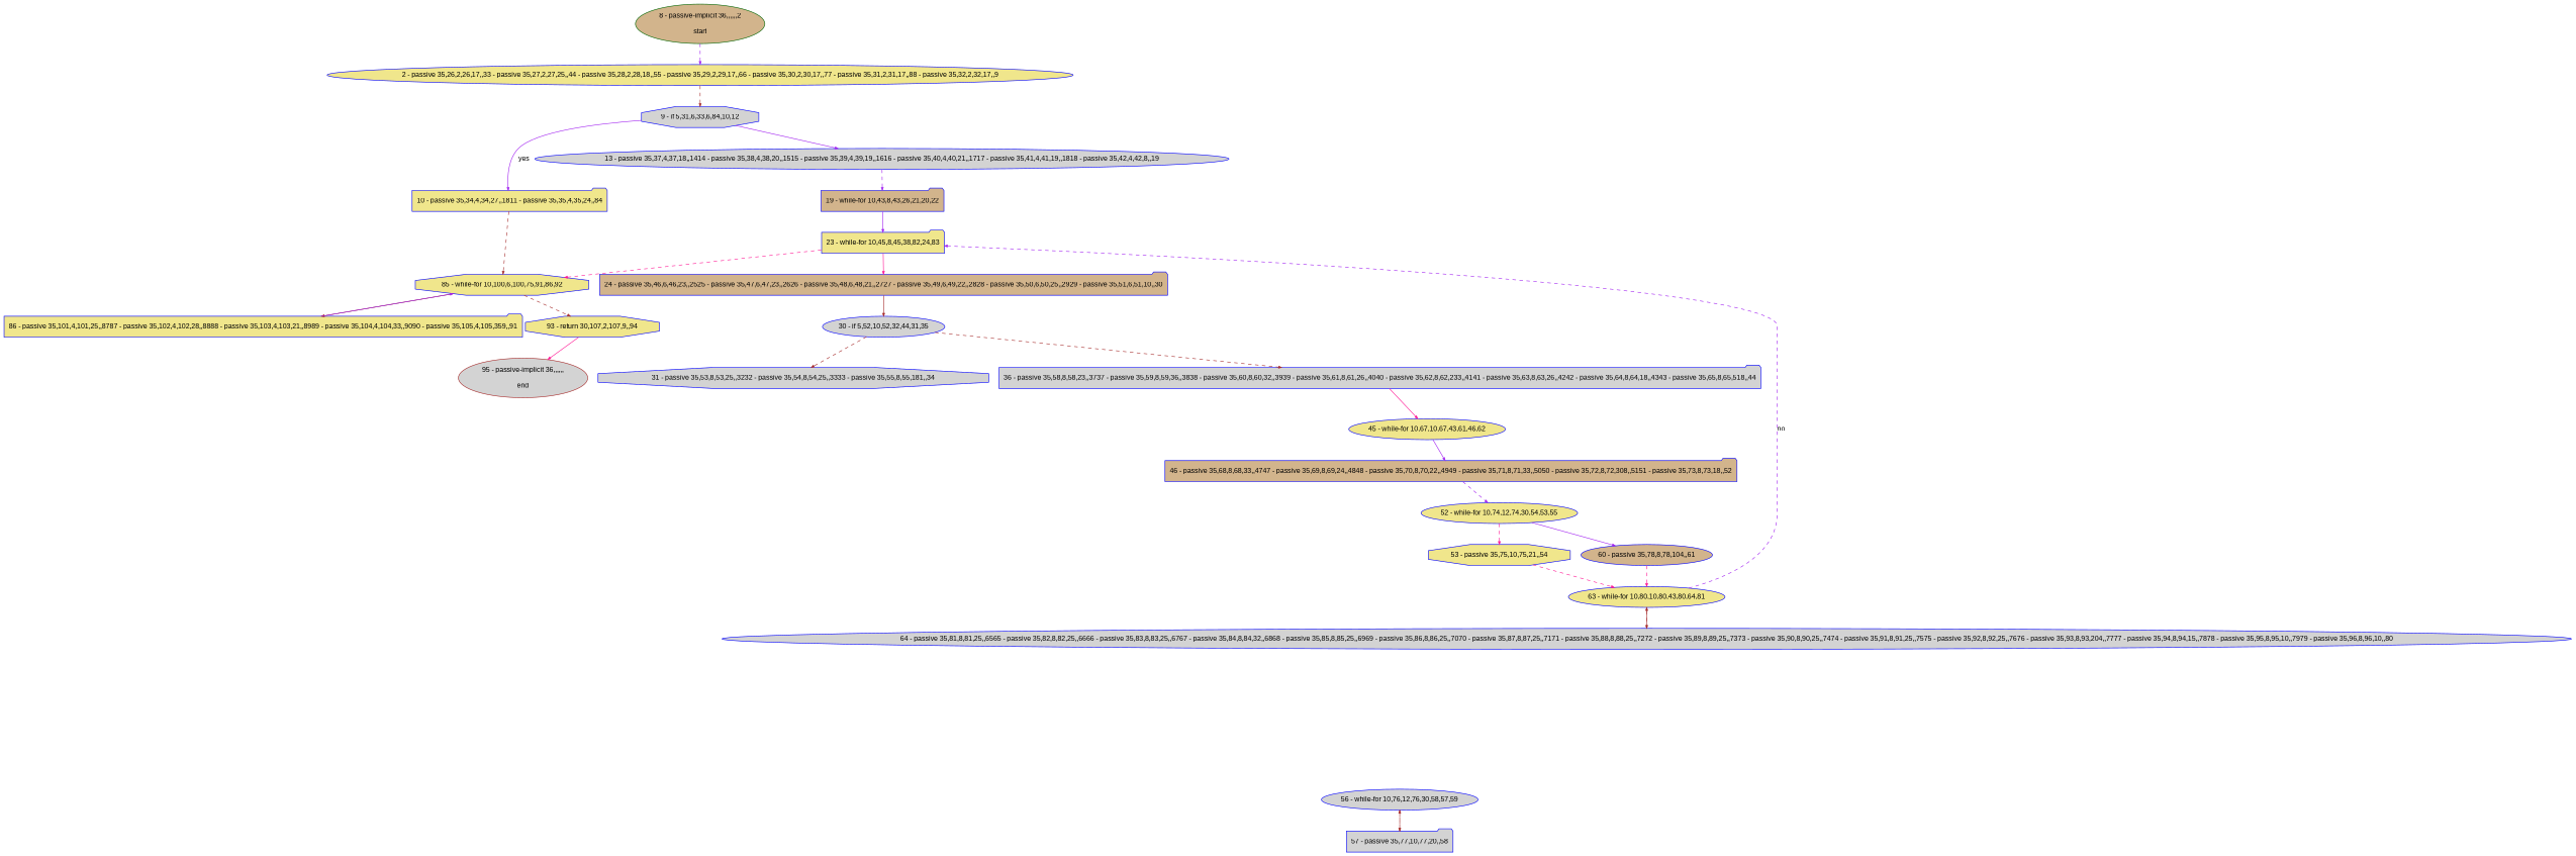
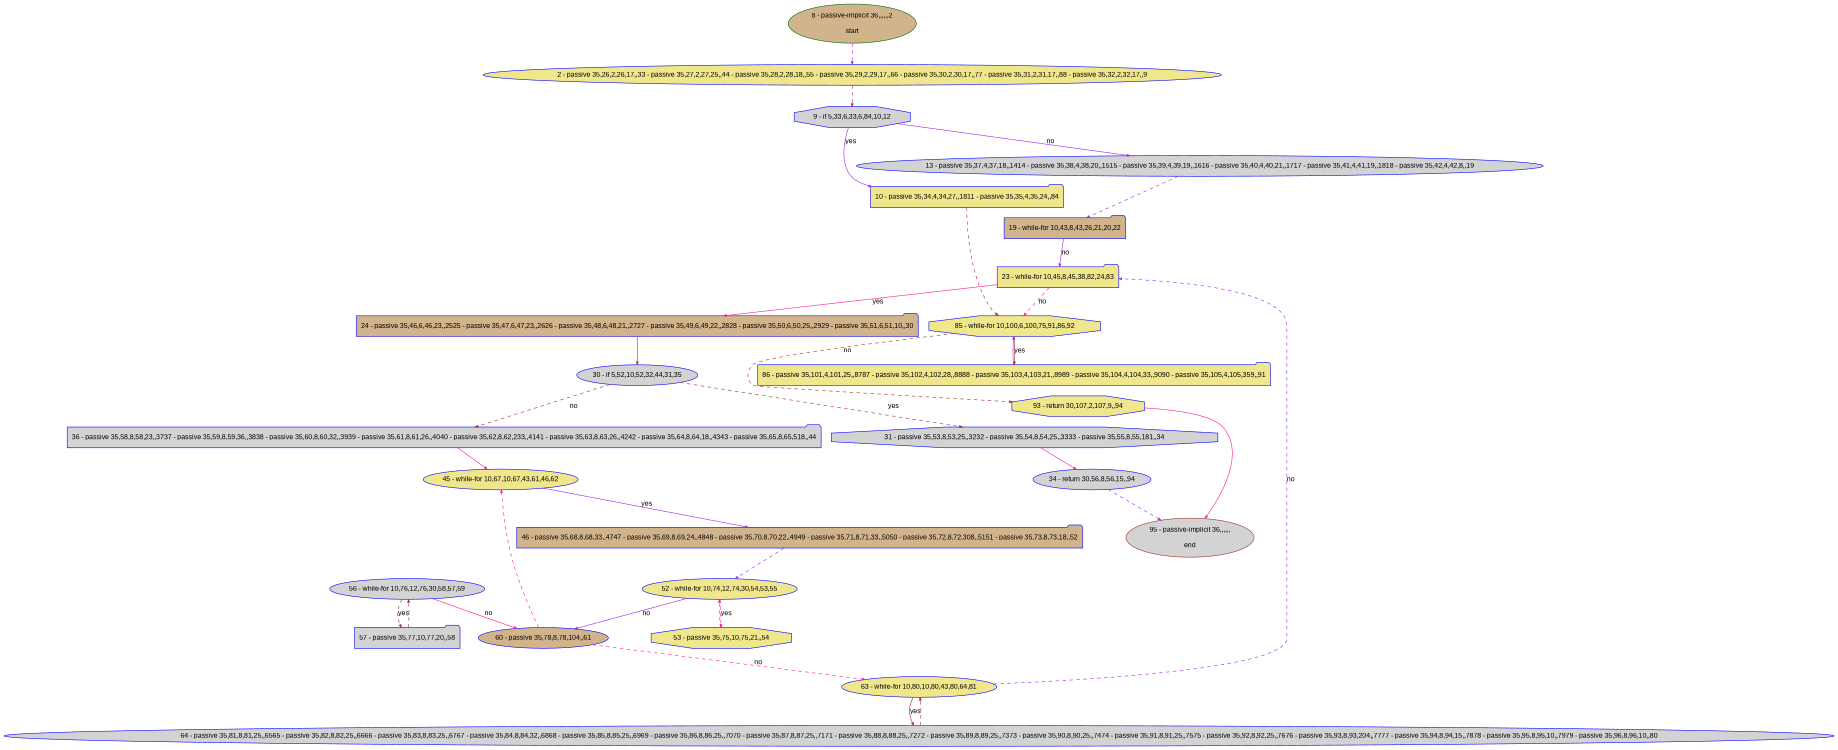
  digraph {
    bgcolor=white
    compound=true
    fillcolor="#FFFFCC"
    fontname=Arial
    fontsize=12
    pack=true
    packmode=clust
    style="rounded,filled"
    node [color="#0000ff" compound=true fillcolor=khaki fixedsize=false fontname=Arial fontsize=12 node_initialized=no shape=ellipse style=filled]
    edge [arrowhead=normal arrowsize=0.5 arrowtail=none color=brown compound=true dir=forward fontcolor=black fontname=Arial fontsize=12 style=dashed]
    n1 [label="2 - passive 35,26,2,26,17,,33 - passive 35,27,2,27,25,,44 - passive 35,28,2,28,18,,55 - passive 35,29,2,29,17,,66 - passive 35,30,2,30,17,,77 - passive 35,31,2,31,17,,88 - passive 35,32,2,32,17,,9"]
-   n2 [fillcolor=lightgrey label="9 - if 5,31,6,33,6,84,10,12" shape=octagon]
+   n2 [fillcolor=lightgrey label="9 - if 5,33,6,33,6,84,10,12" shape=octagon]
    n3 [label="10 - passive 35,34,4,34,27,,1811 - passive 35,35,4,35,24,,84" shape=folder]
    n4 [fillcolor=lightgrey label="13 - passive 35,37,4,37,18,,1414 - passive 35,38,4,38,20,,1515 - passive 35,39,4,39,19,,1616 - passive 35,40,4,40,21,,1717 - passive 35,41,4,41,19,,1818 - passive 35,42,4,42,8,,19"]
    n5 [color="#006400" fillcolor=tan label="8 - passive-implicit 36,,,,,,2\n\nstart"]
    n6 [label="85 - while-for 10,100,6,100,75,91,86,92" shape=octagon]
    n7 [fillcolor=tan label="19 - while-for 10,43,8,43,26,21,20,22" shape=folder]
    n8 [label="86 - passive 35,101,4,101,25,,8787 - passive 35,102,4,102,28,,8888 - passive 35,103,4,103,21,,8989 - passive 35,104,4,104,33,,9090 - passive 35,105,4,105,359,,91" shape=folder]
    n9 [label="93 - return 30,107,2,107,9,,94" shape=octagon]
    n10 [label="23 - while-for 10,45,8,45,38,82,24,83" shape=folder]
    n11 [color="#a52a2a" fillcolor=lightgrey label="95 - passive-implicit 36,,,,,,\n\nend"]
    n12 [fillcolor=tan label="24 - passive 35,46,6,46,23,,2525 - passive 35,47,6,47,23,,2626 - passive 35,48,6,48,21,,2727 - passive 35,49,6,49,22,,2828 - passive 35,50,6,50,25,,2929 - passive 35,51,6,51,10,,30" shape=folder]
    n13 [fillcolor=lightgrey label="30 - if 5,52,10,52,32,44,31,35"]
    n14 [fillcolor=lightgrey label="31 - passive 35,53,8,53,25,,3232 - passive 35,54,8,54,25,,3333 - passive 35,55,8,55,181,,34" shape=octagon]
    n15 [fillcolor=lightgrey label="36 - passive 35,58,8,58,23,,3737 - passive 35,59,8,59,36,,3838 - passive 35,60,8,60,32,,3939 - passive 35,61,8,61,26,,4040 - passive 35,62,8,62,233,,4141 - passive 35,63,8,63,26,,4242 - passive 35,64,8,64,18,,4343 - passive 35,65,8,65,518,,44" shape=folder]
+   n16 [fillcolor=lightgrey label="34 - return 30,56,8,56,15,,94"]
    n17 [label="45 - while-for 10,67,10,67,43,61,46,62"]
    n18 [fillcolor=tan label="46 - passive 35,68,8,68,33,,4747 - passive 35,69,8,69,24,,4848 - passive 35,70,8,70,22,,4949 - passive 35,71,8,71,33,,5050 - passive 35,72,8,72,308,,5151 - passive 35,73,8,73,18,,52" shape=folder]
    n19 [label="52 - while-for 10,74,12,74,30,54,53,55"]
    n20 [label="63 - while-for 10,80,10,80,43,80,64,81"]
    n21 [fillcolor=lightgrey label="64 - passive 35,81,8,81,25,,6565 - passive 35,82,8,82,25,,6666 - passive 35,83,8,83,25,,6767 - passive 35,84,8,84,32,,6868 - passive 35,85,8,85,25,,6969 - passive 35,86,8,86,25,,7070 - passive 35,87,8,87,25,,7171 - passive 35,88,8,88,25,,7272 - passive 35,89,8,89,25,,7373 - passive 35,90,8,90,25,,7474 - passive 35,91,8,91,25,,7575 - passive 35,92,8,92,25,,7676 - passive 35,93,8,93,204,,7777 - passive 35,94,8,94,15,,7878 - passive 35,95,8,95,10,,7979 - passive 35,96,8,96,10,,80"]
    n22 [label="53 - passive 35,75,10,75,21,,54" shape=octagon]
    n23 [fillcolor=tan label="60 - passive 35,78,8,78,104,,61"]
    n24 [fillcolor=lightgrey label="56 - while-for 10,76,12,76,30,58,57,59"]
    n25 [fillcolor=lightgrey label="57 - passive 35,77,10,77,20,,58" shape=folder]
    n1 -> n2
    n2 -> n3 [color=purple label=yes style=solid]
    n2 -> n4 [color=purple label=no style=solid]
    n3 -> n6
    n4 -> n7 [color=purple]
    n5 -> n1 [color=purple]
    n6 -> n8 [label=yes style=solid]
    n6 -> n9 [label=no]
    n7 -> n10 [color=purple label=no style=solid]
    n8 -> n6 [color=purple style=solid]
    n9 -> n11 [color=deeppink style=solid]
    n10 -> n6 [color=deeppink label=no]
    n10 -> n12 [color=deeppink label=yes style=solid]
    n12 -> n13 [style=solid]
    n13 -> n14 [label=yes]
    n13 -> n15 [label=no]
+   n14 -> n16 [color=deeppink style=solid]
    n15 -> n17 [color=deeppink style=solid]
+   n16 -> n11 [color=purple]
    n17 -> n18 [color=purple label=yes style=solid]
    n18 -> n19 [color=purple]
    n19 -> n22 [color=deeppink label=yes]
    n19 -> n23 [color=purple label=no style=solid]
    n20 -> n10 [color=purple label=no]
    n20 -> n21 [label=yes style=solid]
    n21 -> n20
-   n22 -> n20 [color=deeppink]
+   n22 -> n19 [color=deeppink]
+   n23 -> n17 [color=deeppink]
    n23 -> n20 [color=deeppink label=no]
+   n24 -> n23 [color=deeppink label=no style=solid]
    n24 -> n25 [label=yes]
    n25 -> n24
  }
